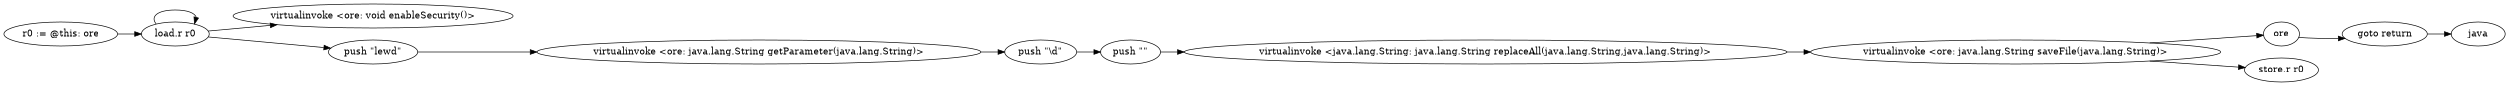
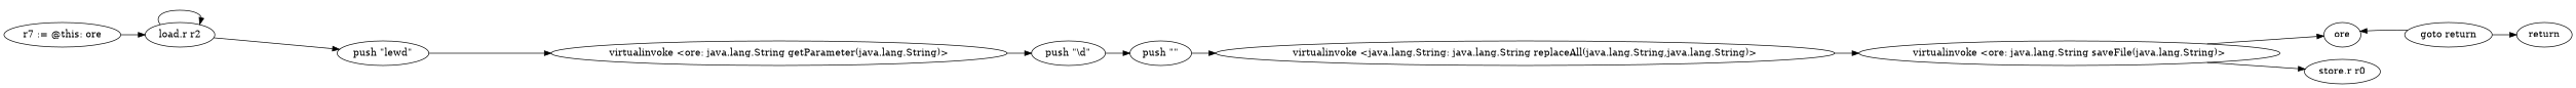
  digraph {
    rankdir=LR
-   "r0 := @this: ore"
-   "load.r r0"
-   "virtualinvoke <ore: void enableSecurity()>"
+   "r0 := @this: ore" [label="r7 := @this: ore"]
+   "load.r r0" [label="load.r r2"]
    "push \"lewd\""
    "virtualinvoke <ore: java.lang.String getParameter(java.lang.String)>"
    "push \"\\d\""
    "push \"\""
    "virtualinvoke <java.lang.String: java.lang.String replaceAll(java.lang.String,java.lang.String)>"
    "virtualinvoke <ore: java.lang.String saveFile(java.lang.String)>"
    n10 [label=ore]
    "store.r r0"
    "goto return"
-   return [label=java]
+   return
    "r0 := @this: ore" -> "load.r r0"
    "load.r r0" -> "load.r r0"
-   "load.r r0" -> "virtualinvoke <ore: void enableSecurity()>"
    "load.r r0" -> "push \"lewd\""
    "push \"lewd\"" -> "virtualinvoke <ore: java.lang.String getParameter(java.lang.String)>"
    "virtualinvoke <ore: java.lang.String getParameter(java.lang.String)>" -> "push \"\\d\""
    "push \"\\d\"" -> "push \"\""
    "push \"\"" -> "virtualinvoke <java.lang.String: java.lang.String replaceAll(java.lang.String,java.lang.String)>"
    "virtualinvoke <java.lang.String: java.lang.String replaceAll(java.lang.String,java.lang.String)>" -> "virtualinvoke <ore: java.lang.String saveFile(java.lang.String)>"
    "virtualinvoke <ore: java.lang.String saveFile(java.lang.String)>" -> n10
    "virtualinvoke <ore: java.lang.String saveFile(java.lang.String)>" -> "store.r r0"
-   n10 -> "goto return"
+   "goto return" -> n10
    "goto return" -> return
  }
